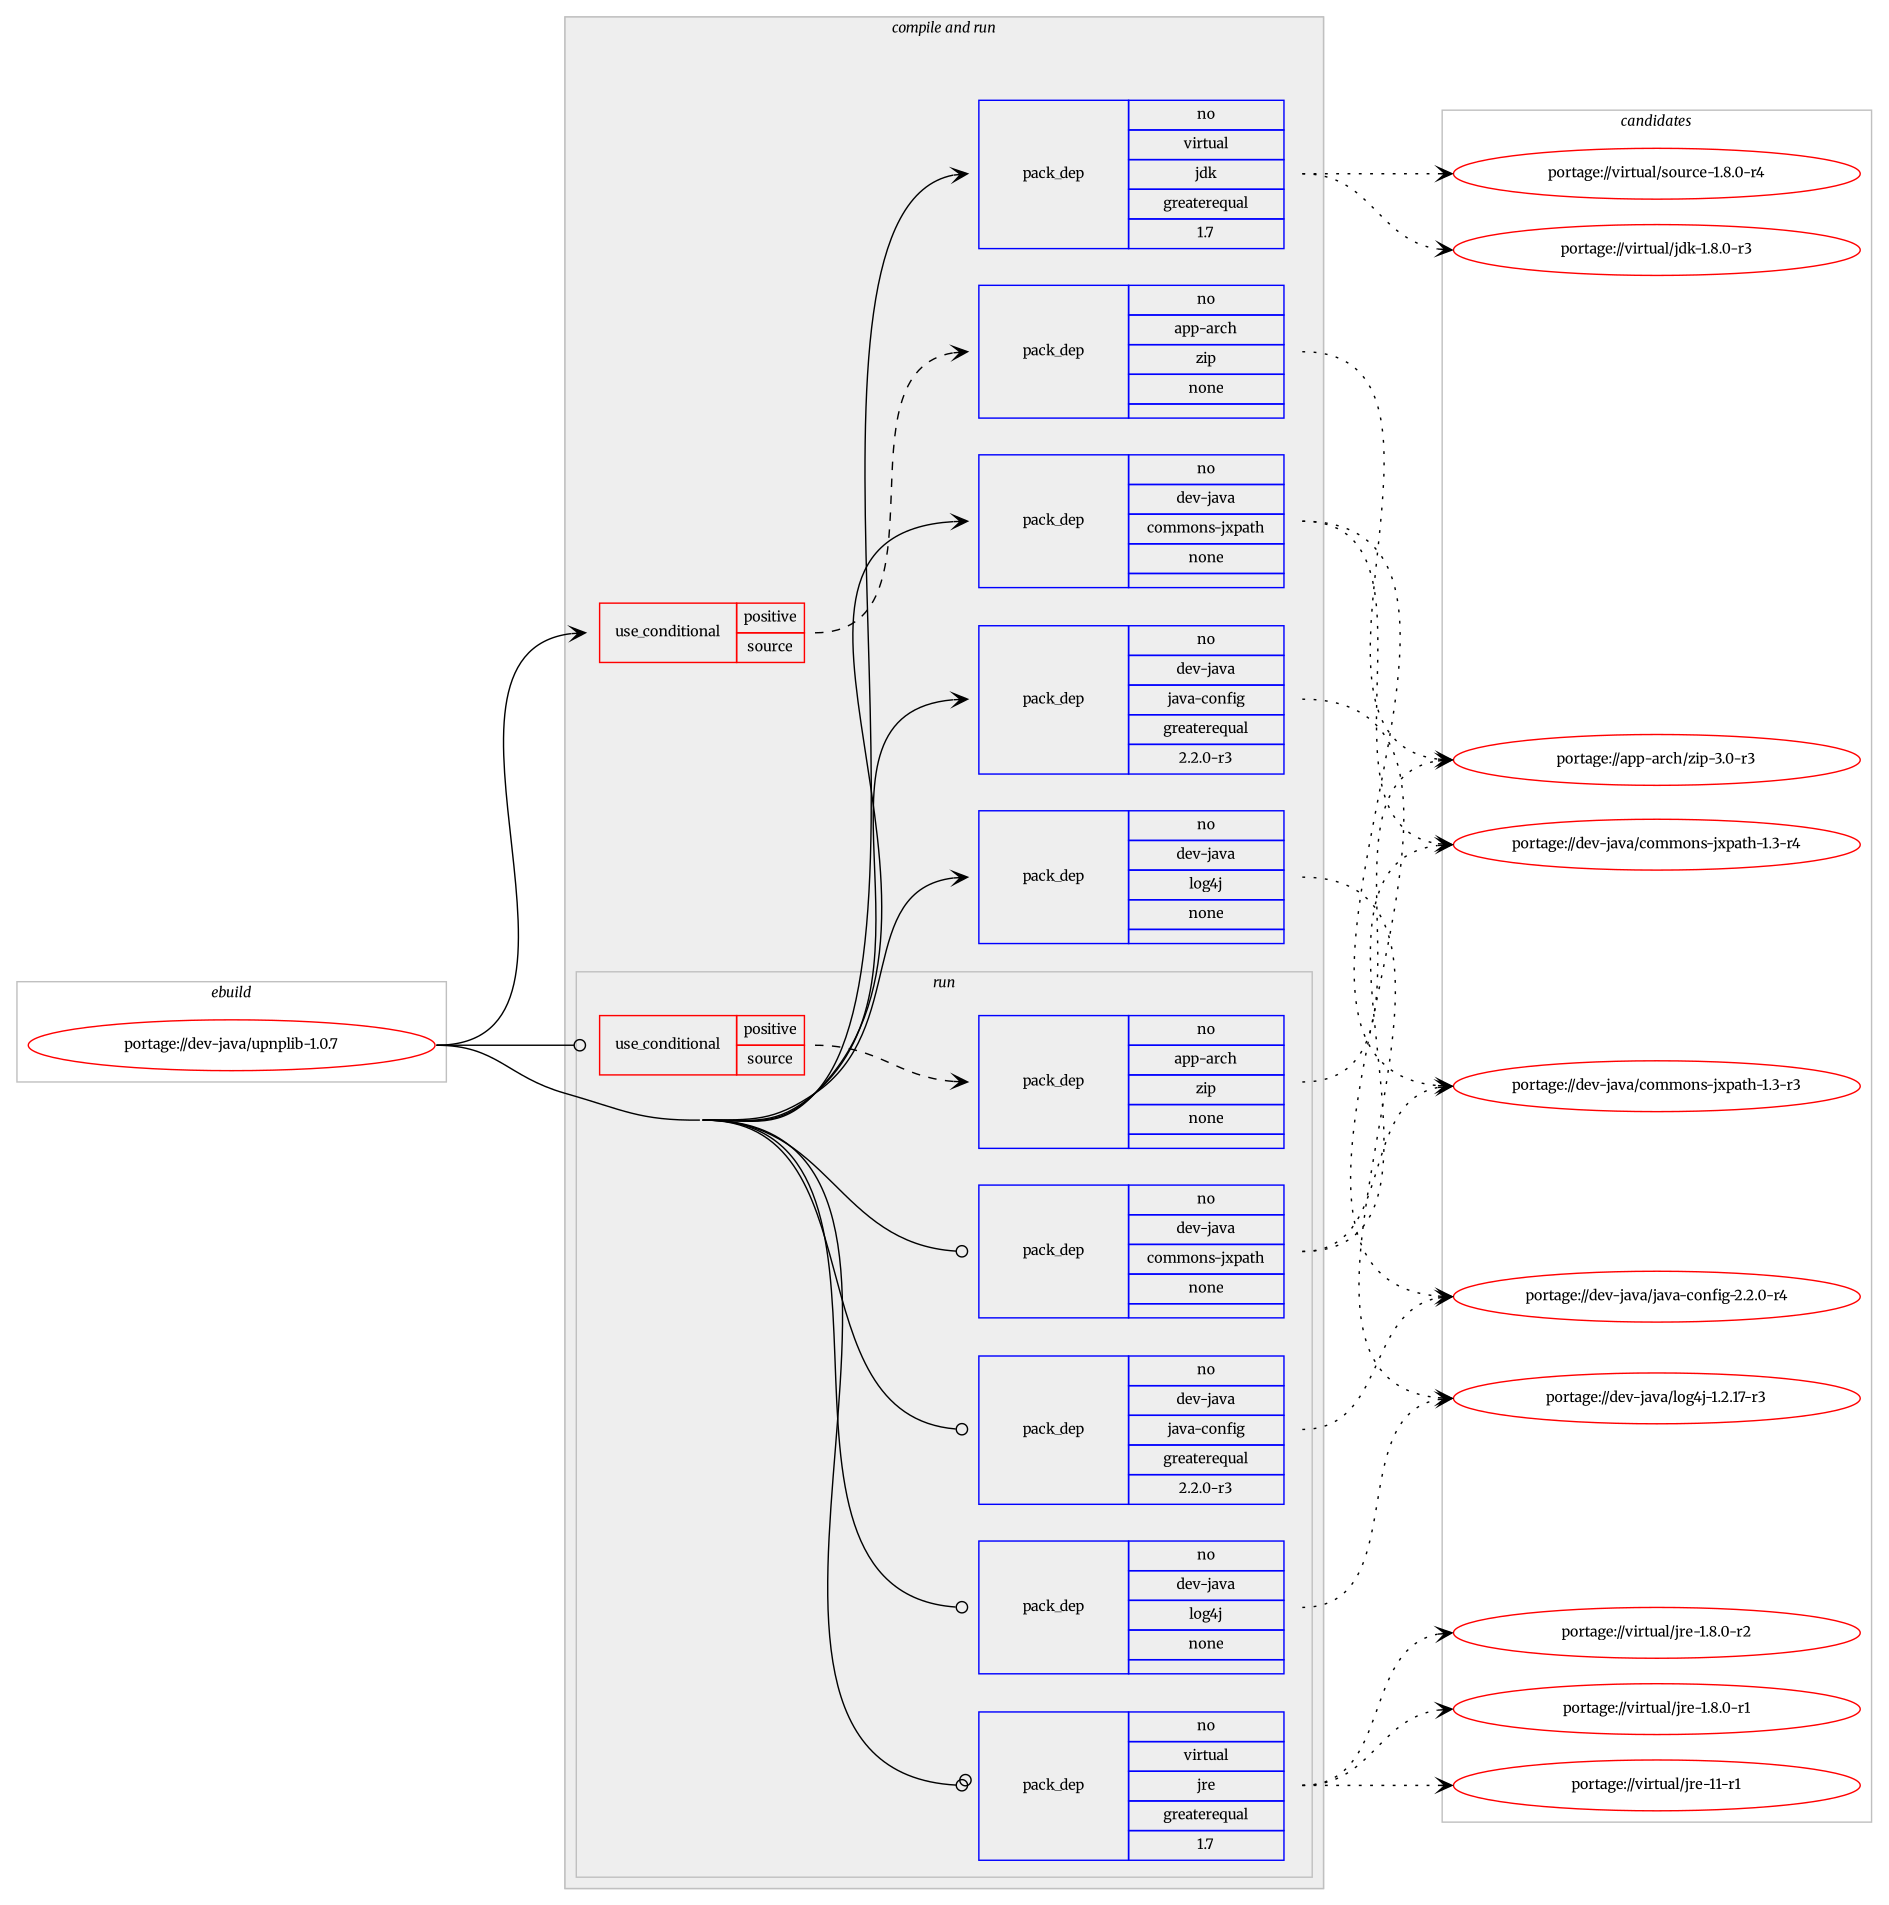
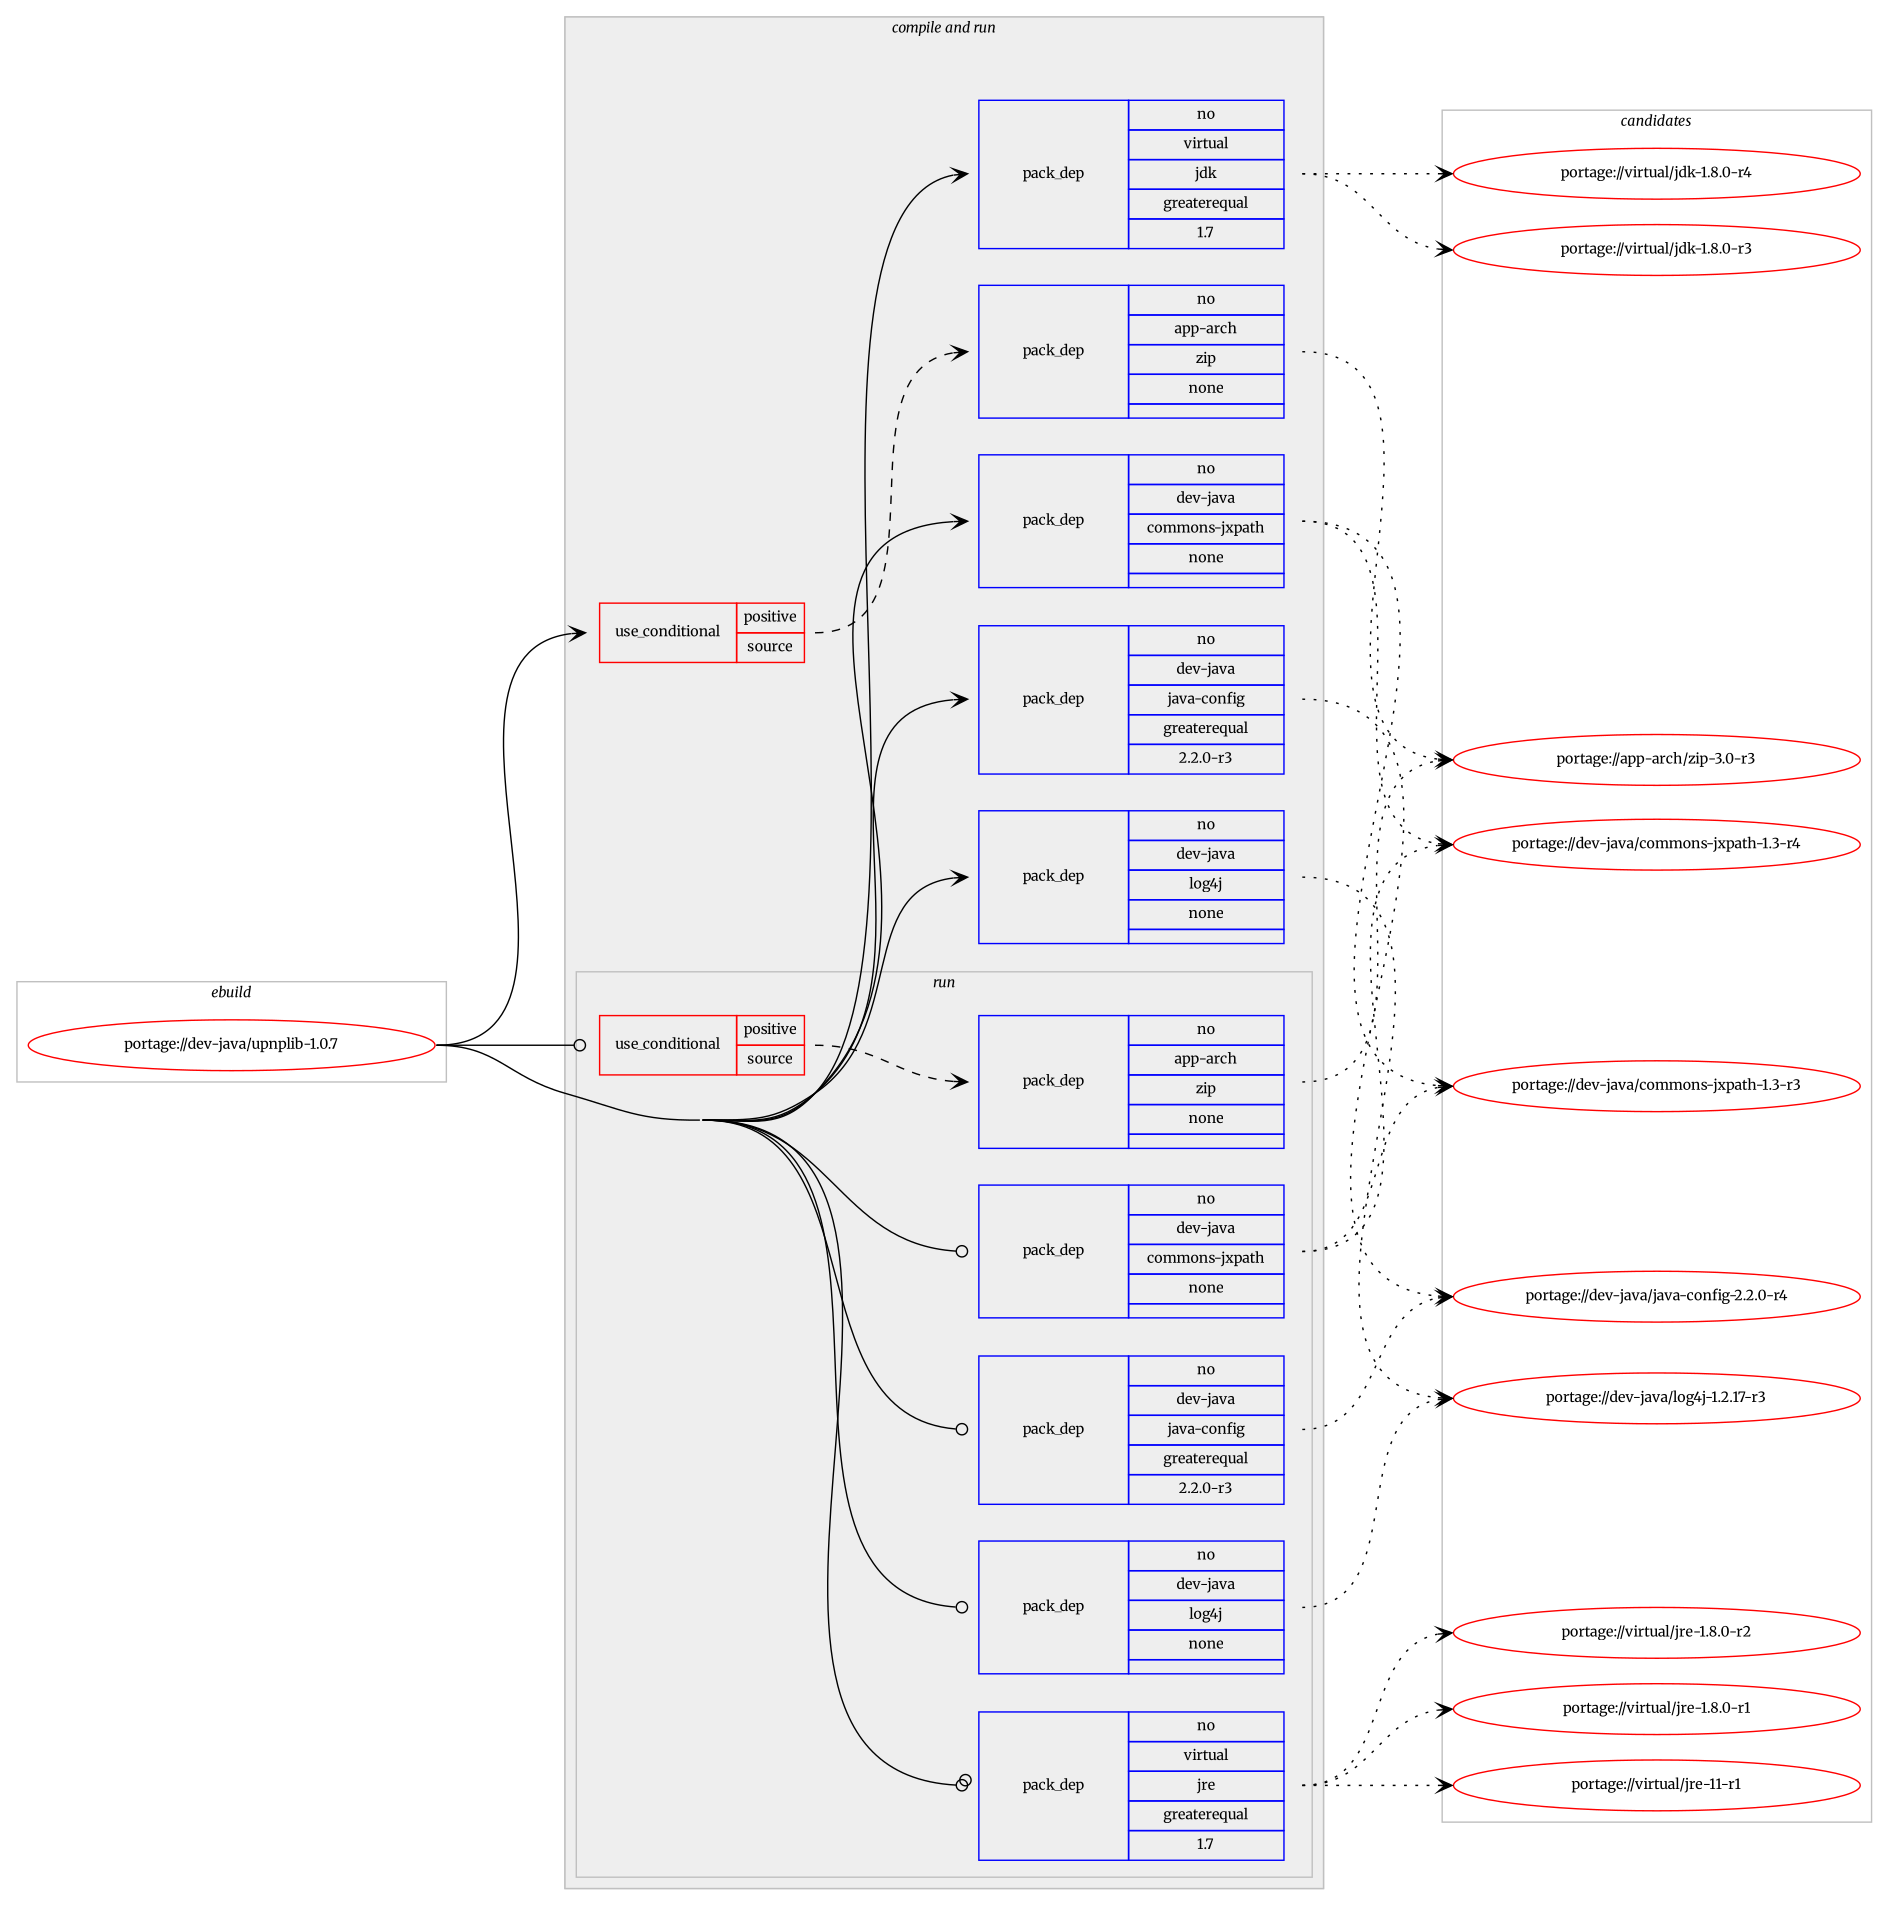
  digraph {
    compound=true
    concentrate=true
    fontname=Merriweather
    fontsize=10
    newrank=true
    rankdir=LR
    ranksep=1.5
    node [color=red fontname=Merriweather fontsize=10 shape=none]
    edge [arrowhead=vee fontname=Merriweather headport=w style=dotted tailport=e weight=100]
    n1 [label="portage://dev-java/upnplib-1.0.7" width=4 shape=""]
    n2 [color=blue label=<<TABLE BORDER="0" CELLBORDER="1" CELLSPACING="0" CELLPADDING="4" WIDTH="220"><TR><TD ROWSPAN="6" CELLPADDING="30">pack_dep</TD></TR><TR><TD WIDTH="110">no</TD></TR><TR><TD>app-arch</TD></TR><TR><TD>zip</TD></TR><TR><TD>none</TD></TR><TR><TD></TD></TR></TABLE>>]
    n3 [label=<<TABLE BORDER="0" CELLBORDER="1" CELLSPACING="0" CELLPADDING="4"><TR><TD ROWSPAN="3" CELLPADDING="10">use_conditional</TD></TR><TR><TD>positive</TD></TR><TR><TD>source</TD></TR></TABLE>>]
    n4 [color=blue label=<<TABLE BORDER="0" CELLBORDER="1" CELLSPACING="0" CELLPADDING="4" WIDTH="220"><TR><TD ROWSPAN="6" CELLPADDING="30">pack_dep</TD></TR><TR><TD WIDTH="110">no</TD></TR><TR><TD>dev-java</TD></TR><TR><TD>commons-jxpath</TD></TR><TR><TD>none</TD></TR><TR><TD></TD></TR></TABLE>>]
    n5 [color=blue label=<<TABLE BORDER="0" CELLBORDER="1" CELLSPACING="0" CELLPADDING="4" WIDTH="220"><TR><TD ROWSPAN="6" CELLPADDING="30">pack_dep</TD></TR><TR><TD WIDTH="110">no</TD></TR><TR><TD>dev-java</TD></TR><TR><TD>java-config</TD></TR><TR><TD>greaterequal</TD></TR><TR><TD>2.2.0-r3</TD></TR></TABLE>>]
    n6 [color=blue label=<<TABLE BORDER="0" CELLBORDER="1" CELLSPACING="0" CELLPADDING="4" WIDTH="220"><TR><TD ROWSPAN="6" CELLPADDING="30">pack_dep</TD></TR><TR><TD WIDTH="110">no</TD></TR><TR><TD>dev-java</TD></TR><TR><TD>log4j</TD></TR><TR><TD>none</TD></TR><TR><TD></TD></TR></TABLE>>]
    n7 [color=blue label=<<TABLE BORDER="0" CELLBORDER="1" CELLSPACING="0" CELLPADDING="4" WIDTH="220"><TR><TD ROWSPAN="6" CELLPADDING="30">pack_dep</TD></TR><TR><TD WIDTH="110">no</TD></TR><TR><TD>virtual</TD></TR><TR><TD>jdk</TD></TR><TR><TD>greaterequal</TD></TR><TR><TD>1.7</TD></TR></TABLE>>]
    n8 [color=blue label=<<TABLE BORDER="0" CELLBORDER="1" CELLSPACING="0" CELLPADDING="4" WIDTH="220"><TR><TD ROWSPAN="6" CELLPADDING="30">pack_dep</TD></TR><TR><TD WIDTH="110">no</TD></TR><TR><TD>virtual</TD></TR><TR><TD>jre</TD></TR><TR><TD>greaterequal</TD></TR><TR><TD>1.7</TD></TR></TABLE>>]
    n9 [color=blue label=<<TABLE BORDER="0" CELLBORDER="1" CELLSPACING="0" CELLPADDING="4" WIDTH="220"><TR><TD ROWSPAN="6" CELLPADDING="30">pack_dep</TD></TR><TR><TD WIDTH="110">no</TD></TR><TR><TD>app-arch</TD></TR><TR><TD>zip</TD></TR><TR><TD>none</TD></TR><TR><TD></TD></TR></TABLE>>]
    n10 [label=<<TABLE BORDER="0" CELLBORDER="1" CELLSPACING="0" CELLPADDING="4"><TR><TD ROWSPAN="3" CELLPADDING="10">use_conditional</TD></TR><TR><TD>positive</TD></TR><TR><TD>source</TD></TR></TABLE>>]
    n11 [color=blue label=<<TABLE BORDER="0" CELLBORDER="1" CELLSPACING="0" CELLPADDING="4" WIDTH="220"><TR><TD ROWSPAN="6" CELLPADDING="30">pack_dep</TD></TR><TR><TD WIDTH="110">no</TD></TR><TR><TD>dev-java</TD></TR><TR><TD>commons-jxpath</TD></TR><TR><TD>none</TD></TR><TR><TD></TD></TR></TABLE>>]
    n12 [color=blue label=<<TABLE BORDER="0" CELLBORDER="1" CELLSPACING="0" CELLPADDING="4" WIDTH="220"><TR><TD ROWSPAN="6" CELLPADDING="30">pack_dep</TD></TR><TR><TD WIDTH="110">no</TD></TR><TR><TD>dev-java</TD></TR><TR><TD>java-config</TD></TR><TR><TD>greaterequal</TD></TR><TR><TD>2.2.0-r3</TD></TR></TABLE>>]
    n13 [color=blue label=<<TABLE BORDER="0" CELLBORDER="1" CELLSPACING="0" CELLPADDING="4" WIDTH="220"><TR><TD ROWSPAN="6" CELLPADDING="30">pack_dep</TD></TR><TR><TD WIDTH="110">no</TD></TR><TR><TD>dev-java</TD></TR><TR><TD>log4j</TD></TR><TR><TD>none</TD></TR><TR><TD></TD></TR></TABLE>>]
    n14 [label="portage://app-arch/zip-3.0-r3" width=4 shape=""]
    n15 [label="portage://dev-java/commons-jxpath-1.3-r4" width=4 shape=""]
    n16 [label="portage://dev-java/commons-jxpath-1.3-r3" width=4 shape=""]
    n17 [label="portage://dev-java/java-config-2.2.0-r4" width=4 shape=""]
    n18 [label="portage://dev-java/log4j-1.2.17-r3" width=4 shape=""]
-   n19 [label="portage://virtual/source-1.8.0-r4" width=4 shape=""]
+   n19 [label="portage://virtual/jdk-1.8.0-r4" width=4 shape=""]
    n20 [label="portage://virtual/jdk-1.8.0-r3" width=4 shape=""]
    n21 [label="portage://virtual/jre-11-r1" width=4 shape=""]
    n22 [label="portage://virtual/jre-1.8.0-r2" width=4 shape=""]
    n23 [label="portage://virtual/jre-1.8.0-r1" width=4 shape=""]
    subgraph cluster_1 {
      color=gray
      label=<<i>ebuild</i>>
      n1
    }
    subgraph cluster_2 {
      color=gray
      label=<<i>dependencies</i>>
      subgraph cluster_3 {
        color=gray
        fillcolor="#eeeeee"
        label=<<i>compile</i>>
        style=filled
        subgraph sub_4 {
          color=gray
          fillcolor="#eeeeee"
          label=<<i>compile</i>>
          style=filled
          n3
          subgraph sub_5 {
            color=gray
            fillcolor="#eeeeee"
            label=<<i>compile</i>>
            style=filled
            n2
          }
        }
        subgraph sub_6 {
          color=gray
          fillcolor="#eeeeee"
          label=<<i>compile</i>>
          style=filled
          n4
        }
        subgraph sub_7 {
          color=gray
          fillcolor="#eeeeee"
          label=<<i>compile</i>>
          style=filled
          n5
        }
        subgraph sub_8 {
          color=gray
          fillcolor="#eeeeee"
          label=<<i>compile</i>>
          style=filled
          n6
        }
        subgraph sub_9 {
          color=gray
          fillcolor="#eeeeee"
          label=<<i>compile</i>>
          style=filled
          n7
        }
      }
      subgraph cluster_10 {
        color=gray
        fillcolor="#eeeeee"
        label=<<i>compile and run</i>>
        style=filled
      }
      subgraph cluster_11 {
        color=gray
        fillcolor="#eeeeee"
        label=<<i>run</i>>
        style=filled
        subgraph sub_12 {
          color=gray
          fillcolor="#eeeeee"
          label=<<i>run</i>>
          style=filled
          n8
        }
        subgraph sub_13 {
          color=gray
          fillcolor="#eeeeee"
          label=<<i>run</i>>
          style=filled
          n10
          subgraph sub_14 {
            color=gray
            fillcolor="#eeeeee"
            label=<<i>run</i>>
            style=filled
            n9
          }
        }
        subgraph sub_15 {
          color=gray
          fillcolor="#eeeeee"
          label=<<i>run</i>>
          style=filled
          n11
        }
        subgraph sub_16 {
          color=gray
          fillcolor="#eeeeee"
          label=<<i>run</i>>
          style=filled
          n12
        }
        subgraph sub_17 {
          color=gray
          fillcolor="#eeeeee"
          label=<<i>run</i>>
          style=filled
          n13
        }
      }
    }
    subgraph cluster_18 {
      color=gray
      label=<<i>candidates</i>>
      rank=same
      subgraph sub_19 {
        color=black
        label=<<i>candidates</i>>
        nodesep=1
        rank=same
        n14
      }
      subgraph sub_20 {
        color=black
        label=<<i>candidates</i>>
        nodesep=1
        rank=same
        n15
        n16
      }
      subgraph sub_21 {
        color=black
        label=<<i>candidates</i>>
        nodesep=1
        rank=same
        n17
      }
      subgraph sub_22 {
        color=black
        label=<<i>candidates</i>>
        nodesep=1
        rank=same
        n18
      }
      subgraph sub_23 {
        color=black
        label=<<i>candidates</i>>
        nodesep=1
        rank=same
        n19
        n20
      }
      subgraph sub_24 {
        color=black
        label=<<i>candidates</i>>
        nodesep=1
        rank=same
        n14
      }
      subgraph sub_25 {
        color=black
        label=<<i>candidates</i>>
        nodesep=1
        rank=same
        n15
        n16
      }
      subgraph sub_26 {
        color=black
        label=<<i>candidates</i>>
        nodesep=1
        rank=same
        n17
      }
      subgraph sub_27 {
        color=black
        label=<<i>candidates</i>>
        nodesep=1
        rank=same
        n18
      }
      subgraph sub_28 {
        color=black
        label=<<i>candidates</i>>
        nodesep=1
        rank=same
        n21
        n22
        n23
      }
    }
    n1 -> n3 [style=solid weight=20]
    n1 -> n4 [style=solid weight=20]
    n1 -> n5 [style=solid weight=20]
    n1 -> n6 [style=solid weight=20]
    n1 -> n7 [style=solid weight=20]
    n1 -> n8 [arrowhead=odot style=solid weight=20]
    n1 -> n10 [arrowhead=odot style=solid weight=20]
    n1 -> n11 [arrowhead=odot style=solid weight=20]
    n1 -> n12 [arrowhead=odot style=solid weight=20]
    n1 -> n13 [arrowhead=odot style=solid weight=20]
    n2 -> n14
    n3 -> n2 [style=dashed weight=20]
    n4 -> n15
    n4 -> n16
    n5 -> n17
    n6 -> n18
    n7 -> n19
    n7 -> n20
    n8 -> n21
    n8 -> n22
    n8 -> n23
    n9 -> n14
    n10 -> n9 [style=dashed weight=20]
    n11 -> n15
    n11 -> n16
    n12 -> n17
    n13 -> n18
  }
